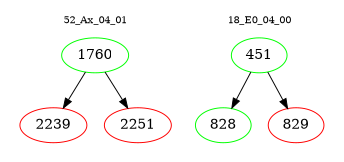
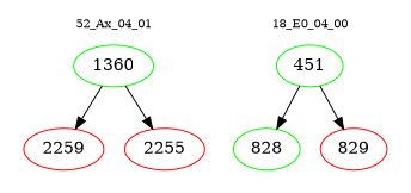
  digraph {
    node [color=green]
    edge [color=black]
-   n1 [label=1760]
-   n2 [color=red label=2239]
-   n3 [color=red label=2251]
+   n1 [label=1360]
+   n2 [color=red label=2259]
+   n3 [color=red label=2255]
    n4 [label=451]
    n5 [label=828]
    n6 [color=red label=829]
    subgraph cluster_1 {
      color=white
      fontsize=10
      label="52_Ax_04_01"
      n1
      n2
      n3
    }
    subgraph cluster_2 {
      color=white
      fontsize=10
      label="18_E0_04_00"
      n4
      n5
      n6
    }
    n1 -> n2
    n1 -> n3
    n4 -> n5
    n4 -> n6
  }
